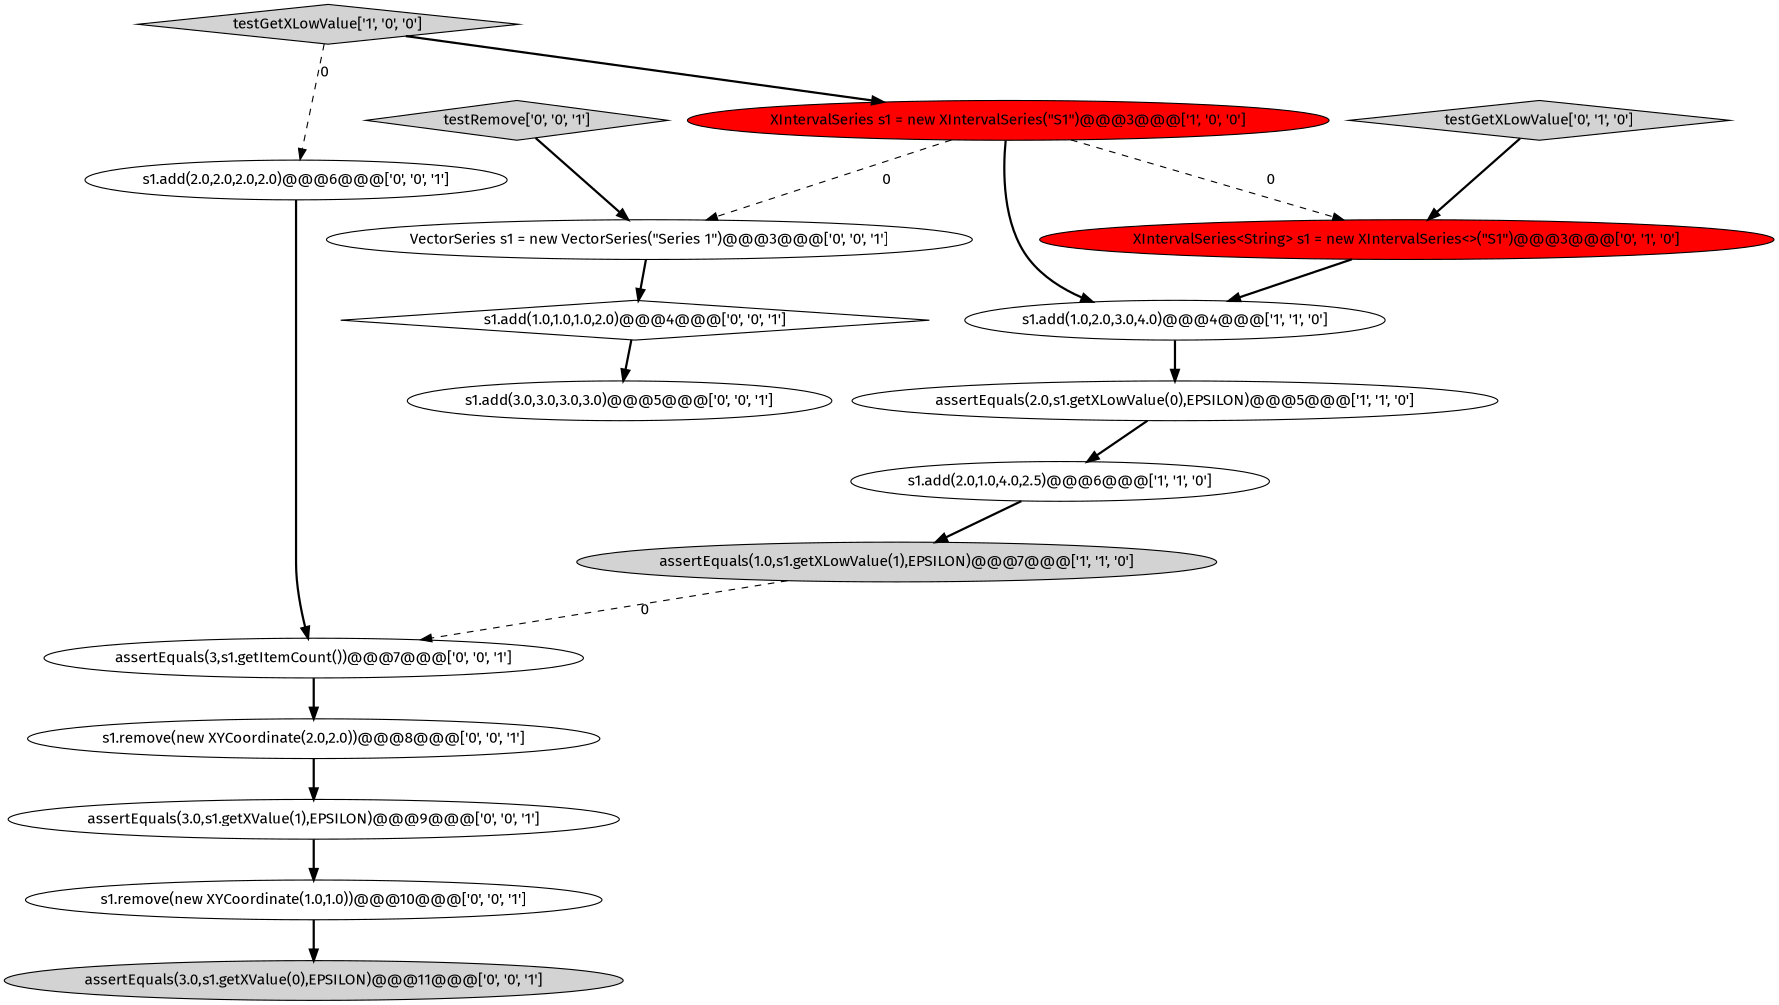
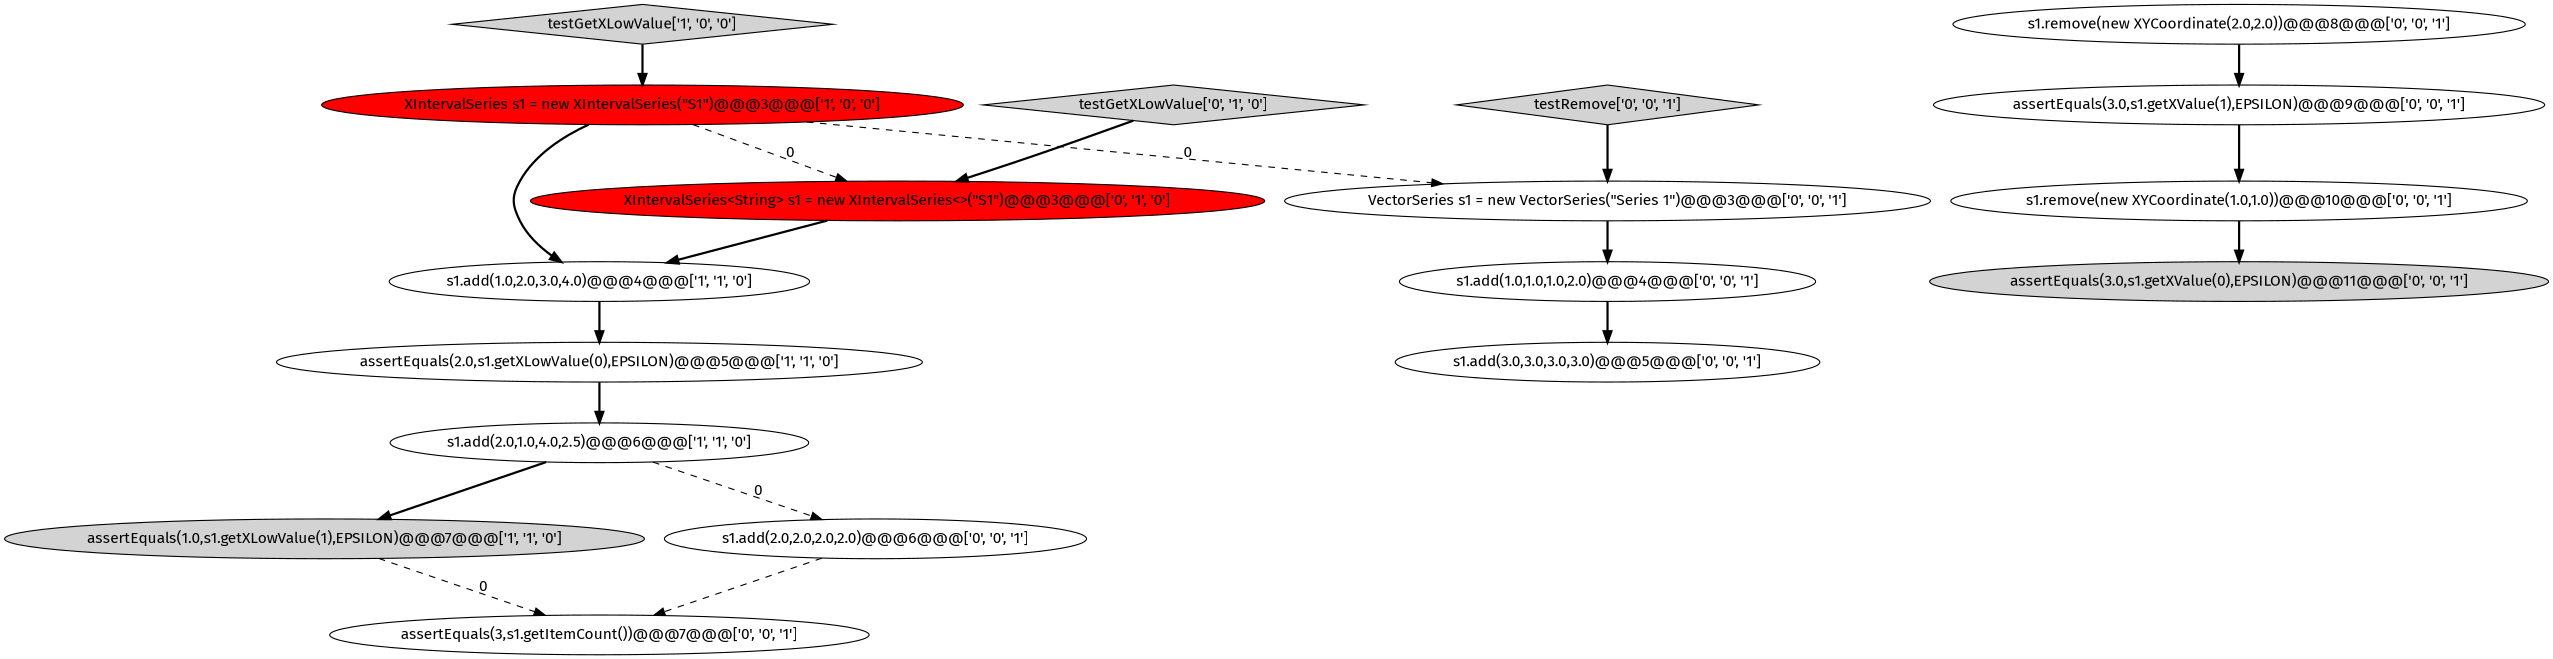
  digraph {
    fontname="Fira Sans"
    node [fillcolor=white fontname="Fira Sans" shape=ellipse style=filled]
    edge [fontname="Fira Sans" style=bold]
    n1 [label="assertEquals(2.0,s1.getXLowValue(0),EPSILON)@@@5@@@['1', '1', '0']"]
    n2 [label="s1.add(2.0,1.0,4.0,2.5)@@@6@@@['1', '1', '0']"]
    n3 [fillcolor=lightgray label="assertEquals(1.0,s1.getXLowValue(1),EPSILON)@@@7@@@['1', '1', '0']"]
    n4 [label="s1.add(2.0,2.0,2.0,2.0)@@@6@@@['0', '0', '1']"]
    n5 [fillcolor=lightgray label="testRemove['0', '0', '1']" shape=diamond]
    n6 [label="VectorSeries s1 = new VectorSeries(\"Series 1\")@@@3@@@['0', '0', '1']"]
-   n7 [label="s1.add(1.0,1.0,1.0,2.0)@@@4@@@['0', '0', '1']" shape=diamond]
+   n7 [label="s1.add(1.0,1.0,1.0,2.0)@@@4@@@['0', '0', '1']"]
    n8 [label="s1.add(3.0,3.0,3.0,3.0)@@@5@@@['0', '0', '1']"]
    n9 [fillcolor=lightgray label="testGetXLowValue['1', '0', '0']" shape=diamond]
    n10 [fillcolor=red label="XIntervalSeries s1 = new XIntervalSeries(\"S1\")@@@3@@@['1', '0', '0']"]
    n11 [fillcolor=red label="XIntervalSeries<String> s1 = new XIntervalSeries<>(\"S1\")@@@3@@@['0', '1', '0']"]
    n12 [label="s1.add(1.0,2.0,3.0,4.0)@@@4@@@['1', '1', '0']"]
    n13 [label="assertEquals(3,s1.getItemCount())@@@7@@@['0', '0', '1']"]
    n14 [label="s1.remove(new XYCoordinate(2.0,2.0))@@@8@@@['0', '0', '1']"]
    n15 [fillcolor=lightgray label="testGetXLowValue['0', '1', '0']" shape=diamond]
    n16 [label="s1.remove(new XYCoordinate(1.0,1.0))@@@10@@@['0', '0', '1']"]
    n17 [fillcolor=lightgray label="assertEquals(3.0,s1.getXValue(0),EPSILON)@@@11@@@['0', '0', '1']"]
    n18 [label="assertEquals(3.0,s1.getXValue(1),EPSILON)@@@9@@@['0', '0', '1']"]
    n1 -> n2
    n2 -> n3
-   n9 -> n4 [label=0 style=dashed]
+   n2 -> n4 [label=0 style=dashed]
    n3 -> n13 [label=0 style=dashed]
-   n4 -> n13
+   n4 -> n13 [style=dashed]
    n5 -> n6
    n6 -> n7
    n7 -> n8
    n9 -> n10
    n10 -> n6 [label=0 style=dashed]
    n10 -> n11 [label=0 style=dashed]
    n10 -> n12
    n11 -> n12
    n12 -> n1
-   n13 -> n14
    n14 -> n18
    n15 -> n11
    n16 -> n17
    n18 -> n16
  }
